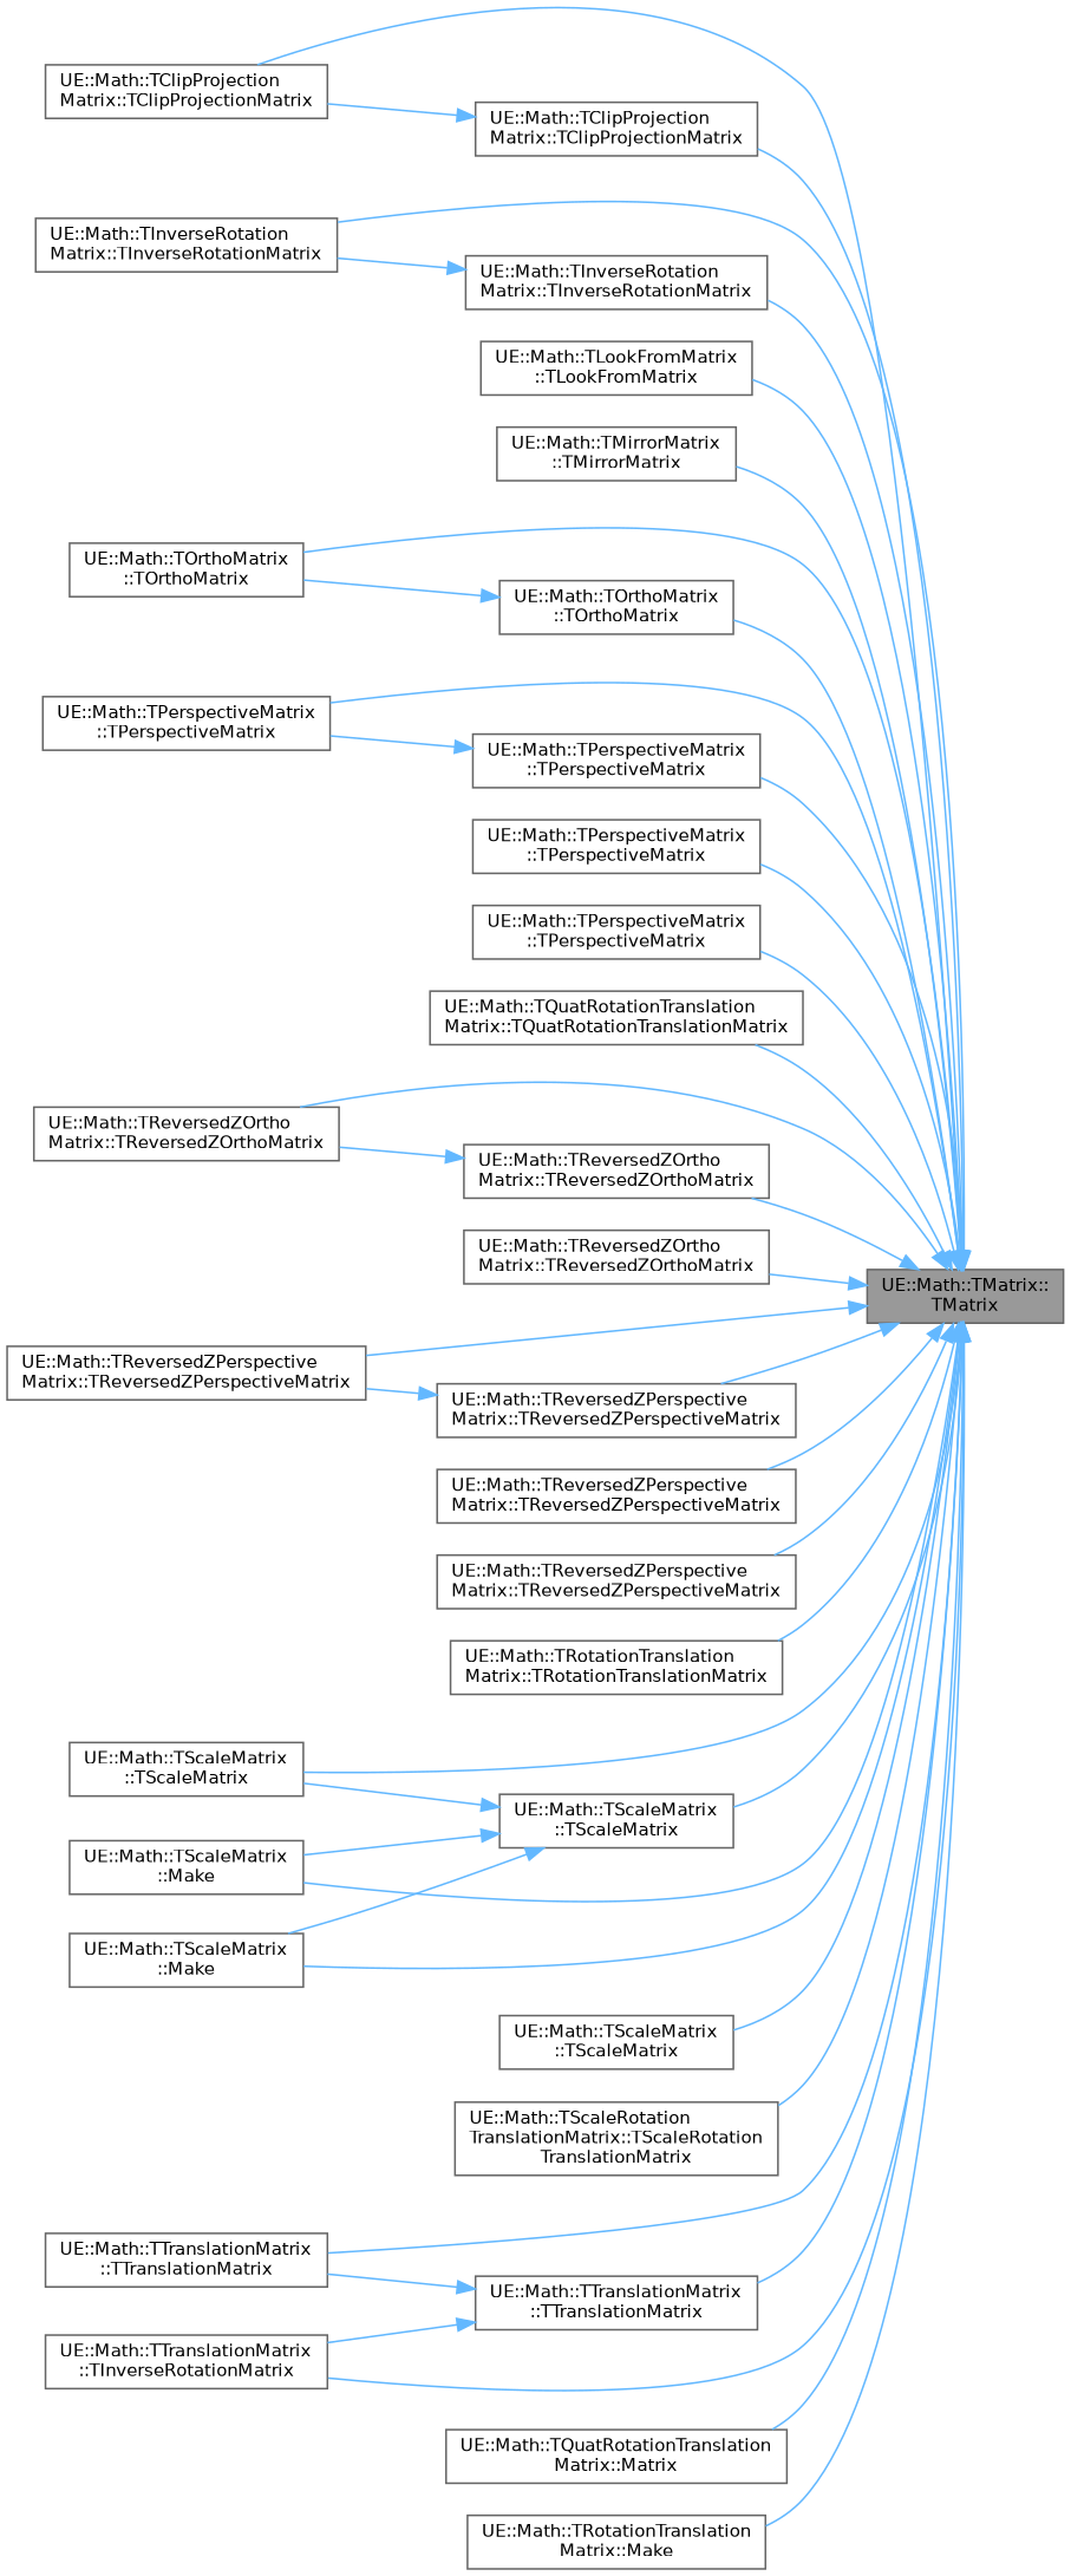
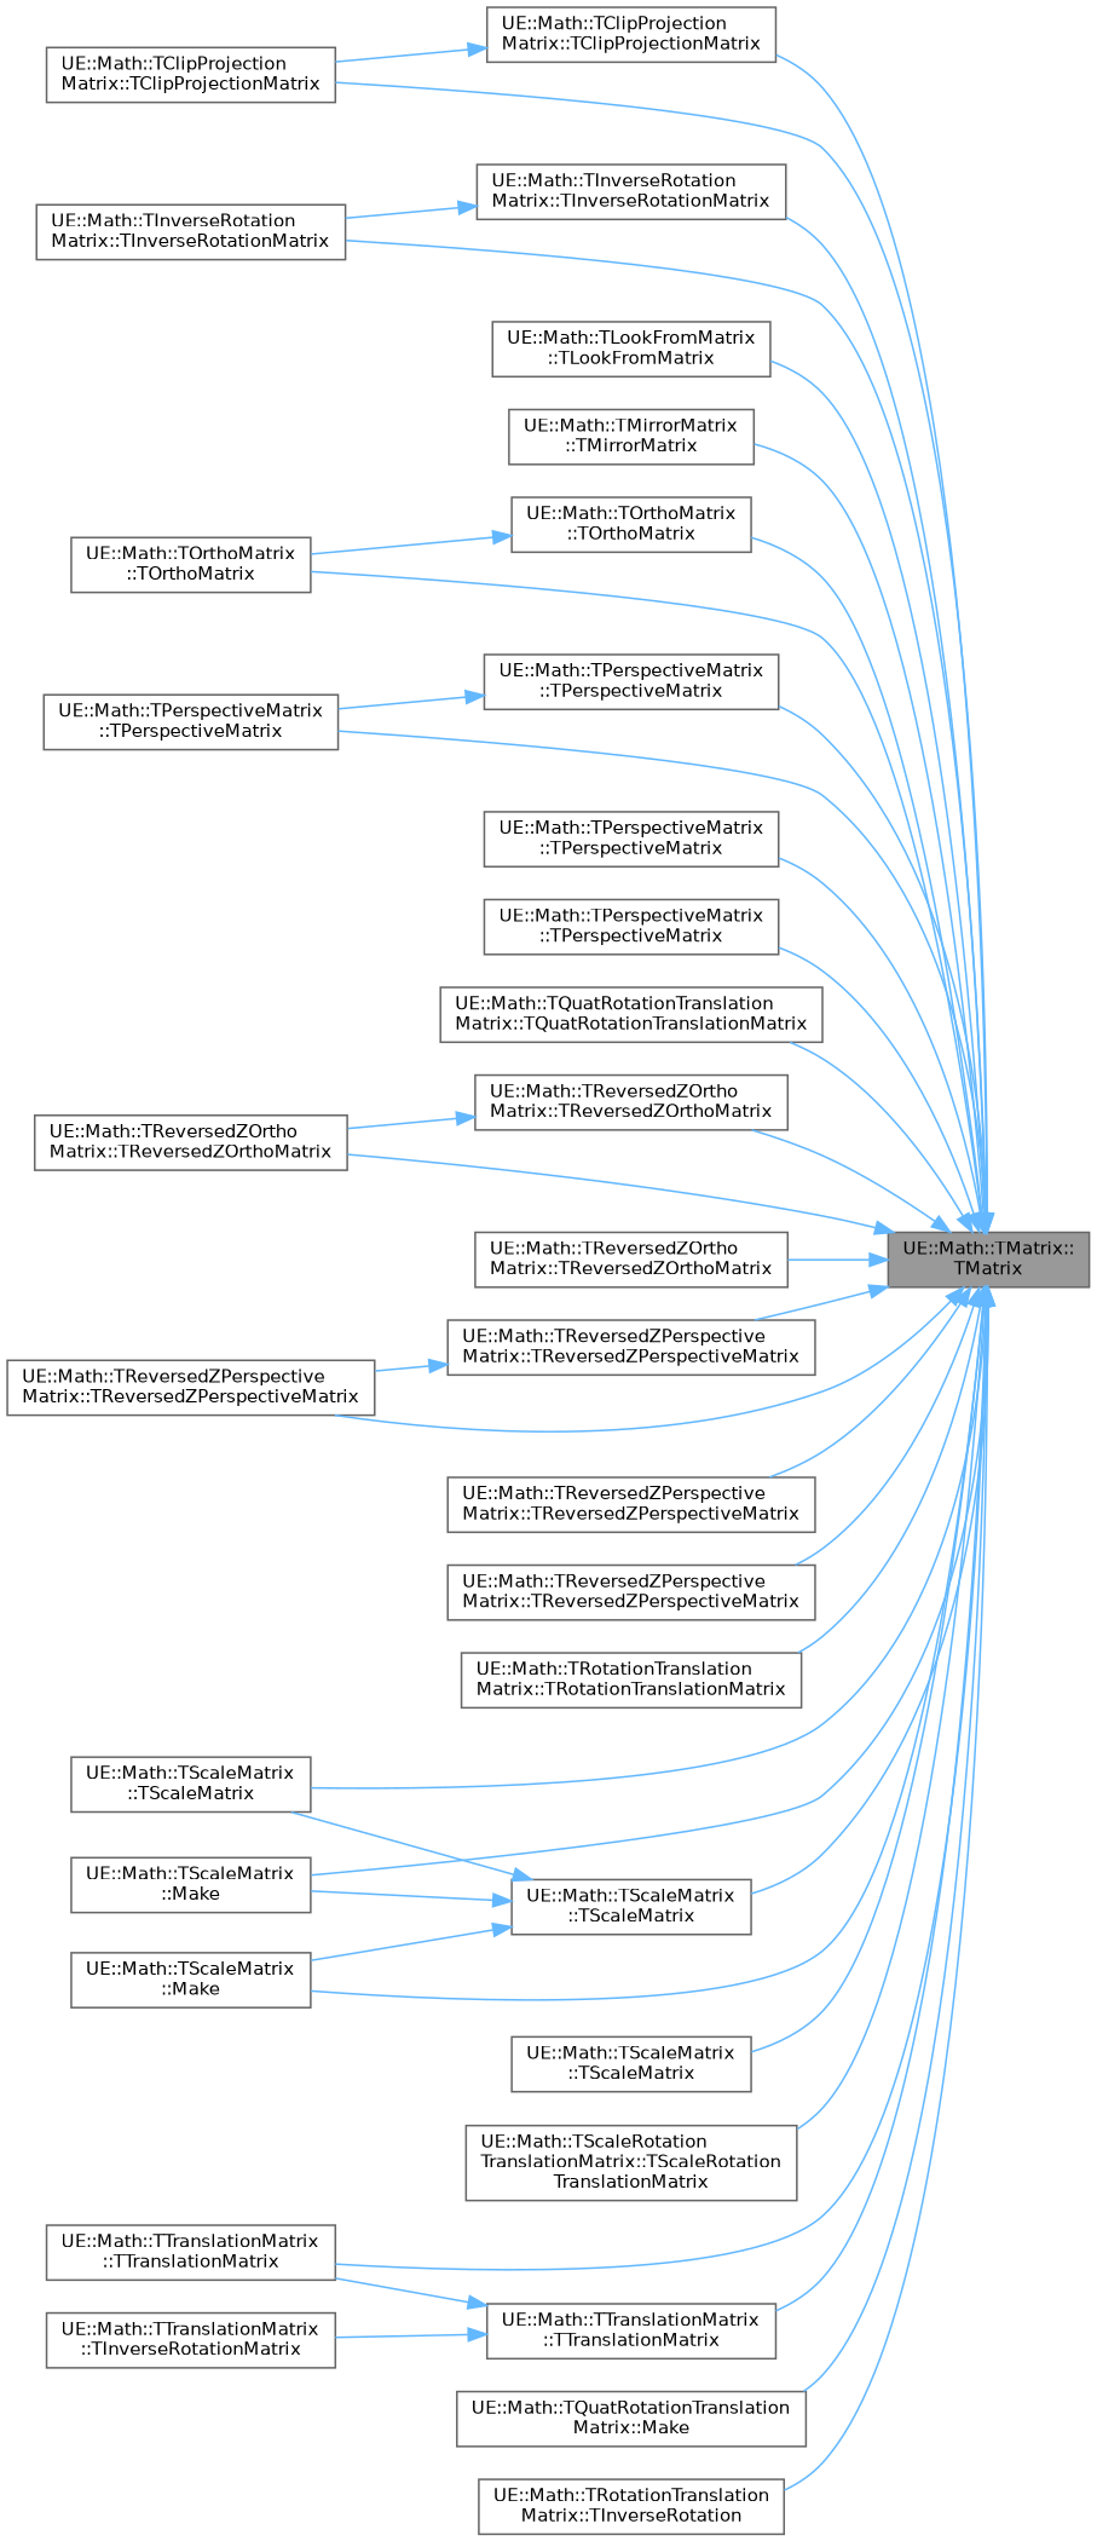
  digraph {
    rankdir=RL
    node [color=grey40 fillcolor=white fontname=Helvetica fontsize=10 shape=box style=filled]
    edge [color=steelblue1 dir=back fontname=Helvetica fontsize=10 labelfontname=Helvetica labelfontsize=10 style=solid]
    n1 [color=gray40 fillcolor=grey60 fontcolor=black height=0.2 label="UE::Math::TMatrix::\lTMatrix" width=0.4]
    n2 [height=0.2 label="UE::Math::TClipProjection\lMatrix::TClipProjectionMatrix" width=0.4]
    n3 [height=0.2 label="UE::Math::TClipProjection\lMatrix::TClipProjectionMatrix" width=0.4]
    n4 [height=0.2 label="UE::Math::TInverseRotation\lMatrix::TInverseRotationMatrix" width=0.4]
    n5 [height=0.2 label="UE::Math::TInverseRotation\lMatrix::TInverseRotationMatrix" width=0.4]
    n6 [height=0.2 label="UE::Math::TLookFromMatrix\l::TLookFromMatrix" width=0.4]
    n7 [height=0.2 label="UE::Math::TMirrorMatrix\l::TMirrorMatrix" width=0.4]
    n8 [height=0.2 label="UE::Math::TOrthoMatrix\l::TOrthoMatrix" width=0.4]
    n9 [height=0.2 label="UE::Math::TOrthoMatrix\l::TOrthoMatrix" width=0.4]
    n10 [height=0.2 label="UE::Math::TPerspectiveMatrix\l::TPerspectiveMatrix" width=0.4]
    n11 [height=0.2 label="UE::Math::TPerspectiveMatrix\l::TPerspectiveMatrix" width=0.4]
    n12 [height=0.2 label="UE::Math::TPerspectiveMatrix\l::TPerspectiveMatrix" width=0.4]
    n13 [height=0.2 label="UE::Math::TPerspectiveMatrix\l::TPerspectiveMatrix" width=0.4]
    n14 [height=0.2 label="UE::Math::TQuatRotationTranslation\lMatrix::TQuatRotationTranslationMatrix" width=0.4]
    n15 [height=0.2 label="UE::Math::TReversedZOrtho\lMatrix::TReversedZOrthoMatrix" width=0.4]
    n16 [height=0.2 label="UE::Math::TReversedZOrtho\lMatrix::TReversedZOrthoMatrix" width=0.4]
    n17 [height=0.2 label="UE::Math::TReversedZOrtho\lMatrix::TReversedZOrthoMatrix" width=0.4]
    n18 [height=0.2 label="UE::Math::TReversedZPerspective\lMatrix::TReversedZPerspectiveMatrix" width=0.4]
    n19 [height=0.2 label="UE::Math::TReversedZPerspective\lMatrix::TReversedZPerspectiveMatrix" width=0.4]
    n20 [height=0.2 label="UE::Math::TReversedZPerspective\lMatrix::TReversedZPerspectiveMatrix" width=0.4]
    n21 [height=0.2 label="UE::Math::TReversedZPerspective\lMatrix::TReversedZPerspectiveMatrix" width=0.4]
    n22 [height=0.2 label="UE::Math::TRotationTranslation\lMatrix::TRotationTranslationMatrix" width=0.4]
    n23 [height=0.2 label="UE::Math::TScaleMatrix\l::TScaleMatrix" width=0.4]
    n24 [height=0.2 label="UE::Math::TScaleMatrix\l::TScaleMatrix" width=0.4]
    n25 [height=0.2 label="UE::Math::TScaleMatrix\l::TScaleMatrix" width=0.4]
    n26 [height=0.2 label="UE::Math::TScaleMatrix\l::Make" width=0.4]
    n27 [height=0.2 label="UE::Math::TScaleMatrix\l::Make" width=0.4]
    n28 [height=0.2 label="UE::Math::TScaleRotation\lTranslationMatrix::TScaleRotation\lTranslationMatrix" width=0.4]
    n29 [height=0.2 label="UE::Math::TTranslationMatrix\l::TTranslationMatrix" width=0.4]
    n30 [height=0.2 label="UE::Math::TTranslationMatrix\l::TTranslationMatrix" width=0.4]
    n31 [height=0.2 label="UE::Math::TTranslationMatrix\l::TInverseRotationMatrix" width=0.4]
-   n32 [height=0.2 label="UE::Math::TQuatRotationTranslation\lMatrix::Matrix" width=0.4]
-   n33 [height=0.2 label="UE::Math::TRotationTranslation\lMatrix::Make" width=0.4]
+   n32 [height=0.2 label="UE::Math::TQuatRotationTranslation\lMatrix::Make" width=0.4]
+   n33 [height=0.2 label="UE::Math::TRotationTranslation\lMatrix::TInverseRotation" width=0.4]
    n1 -> n2
    n1 -> n3
    n1 -> n4
    n1 -> n5
    n1 -> n6
    n1 -> n7
    n1 -> n8
    n1 -> n9
    n1 -> n10
    n1 -> n11
    n1 -> n12
    n1 -> n13
    n1 -> n14
    n1 -> n15
    n1 -> n16
    n1 -> n17
    n1 -> n18
    n1 -> n19
    n1 -> n20
    n1 -> n21
    n1 -> n22
    n1 -> n23
    n1 -> n24
    n1 -> n25
    n1 -> n26
    n1 -> n27
    n1 -> n28
    n1 -> n29
    n1 -> n30
-   n1 -> n31
    n1 -> n32
    n1 -> n33
    n3 -> n2
    n5 -> n4
    n9 -> n8
    n13 -> n10
    n17 -> n15
    n21 -> n18
    n25 -> n23
    n25 -> n26
    n25 -> n27
    n30 -> n29
    n30 -> n31
  }
